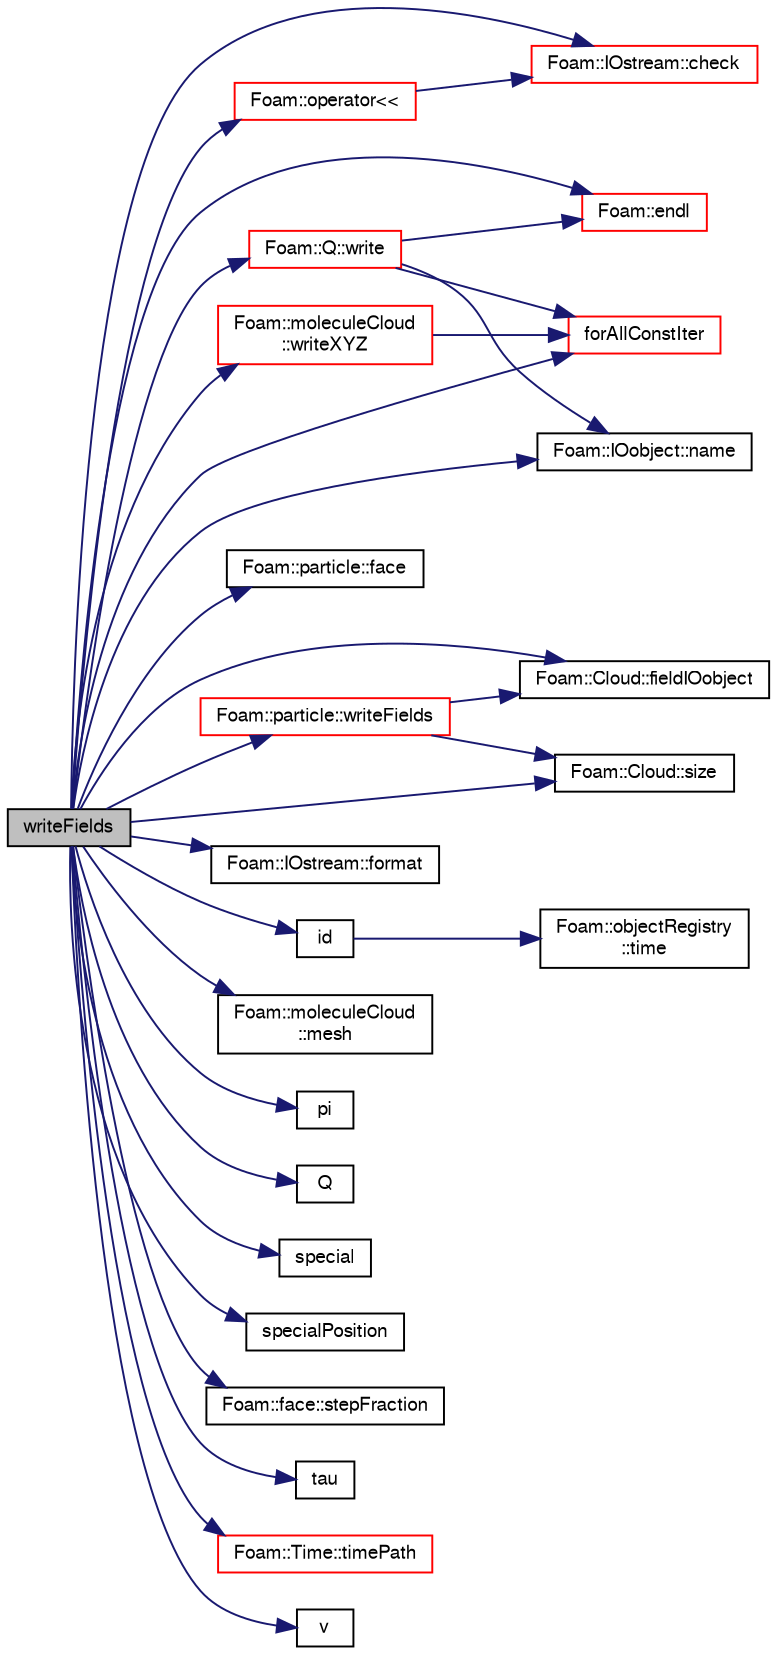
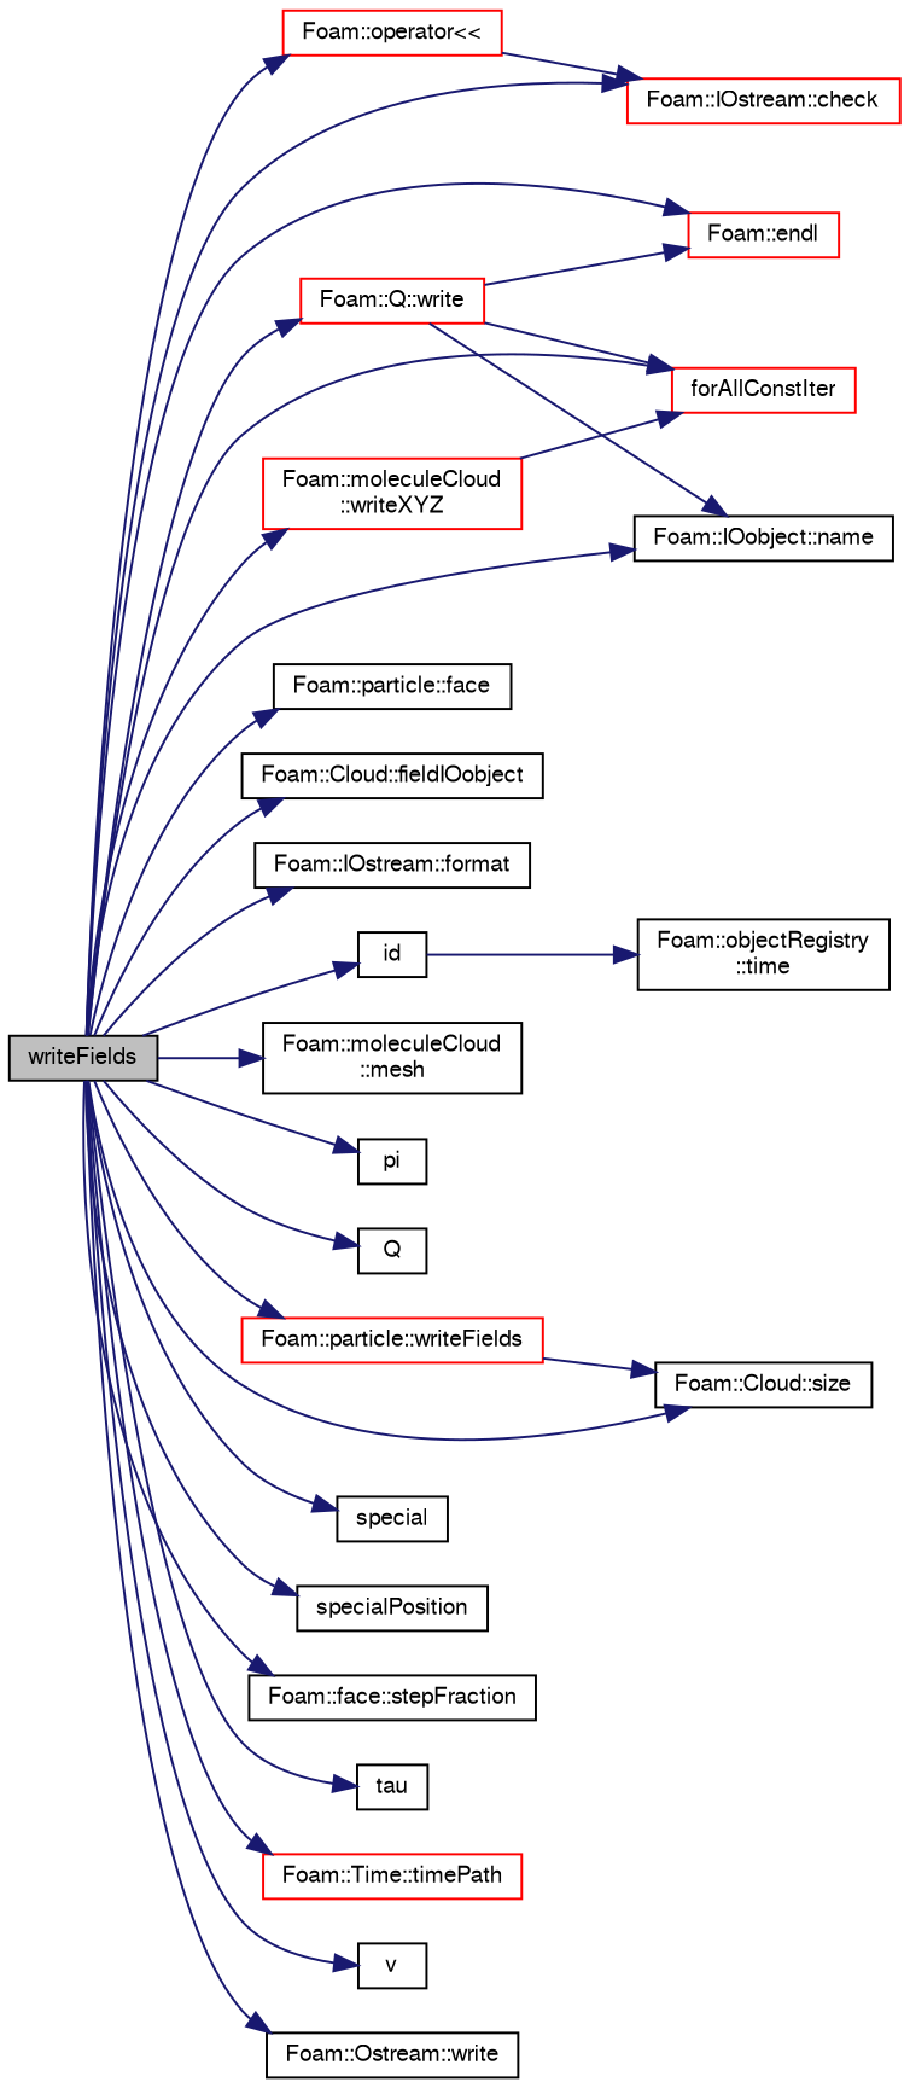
  digraph {
    rankdir=LR
    node [color=black fontname=FreeSans fontsize=10 shape=record]
    edge [color=midnightblue fontname=FreeSans fontsize=10 labelfontname=FreeSans labelfontsize=10 style=solid]
    n1 [fillcolor=grey75 fontcolor=black height=0.2 label=writeFields style=filled width=0.4]
    n2 [color=red height=0.2 label="Foam::IOstream::check" width=0.4]
    n3 [color=red height=0.2 label="Foam::endl" width=0.4]
    n4 [height=0.2 label="Foam::particle::face" width=0.4]
    n5 [height=0.2 label="Foam::Cloud::fieldIOobject" width=0.4]
    n6 [color=red height=0.2 label=forAllConstIter width=0.4]
    n7 [height=0.2 label="Foam::IOstream::format" width=0.4]
    n8 [height=0.2 label=id width=0.4]
    n9 [height=0.2 label="Foam::moleculeCloud\l::mesh" width=0.4]
    n10 [height=0.2 label="Foam::IOobject::name" width=0.4]
    n11 [color=red height=0.2 label="Foam::operator\<\<" width=0.4]
    n12 [height=0.2 label=pi width=0.4]
    n13 [height=0.2 label=Q width=0.4]
    n14 [height=0.2 label="Foam::Cloud::size" width=0.4]
    n15 [height=0.2 label=special width=0.4]
    n16 [height=0.2 label=specialPosition width=0.4]
    n17 [height=0.2 label="Foam::face::stepFraction" width=0.4]
    n18 [height=0.2 label=tau width=0.4]
    n19 [color=red height=0.2 label="Foam::Time::timePath" width=0.4]
    n20 [height=0.2 label=v width=0.4]
+   n21 [height=0.2 label="Foam::Ostream::write" width=0.4]
    n22 [color=red height=0.2 label="Foam::Q::write" width=0.4]
    n23 [color=red height=0.2 label="Foam::particle::writeFields" width=0.4]
    n24 [color=red height=0.2 label="Foam::moleculeCloud\l::writeXYZ" width=0.4]
    n25 [height=0.2 label="Foam::objectRegistry\l::time" width=0.4]
    n1 -> n2
    n1 -> n3
    n1 -> n4
    n1 -> n5
    n1 -> n6
    n1 -> n7
    n1 -> n8
    n1 -> n9
    n1 -> n10
    n1 -> n11
    n1 -> n12
    n1 -> n13
    n1 -> n14
    n1 -> n15
    n1 -> n16
    n1 -> n17
    n1 -> n18
    n1 -> n19
    n1 -> n20
+   n1 -> n21
    n1 -> n22
    n1 -> n23
    n1 -> n24
    n8 -> n25
    n11 -> n2
    n22 -> n3
    n22 -> n6
    n22 -> n10
-   n23 -> n5
    n23 -> n14
    n24 -> n6
  }
